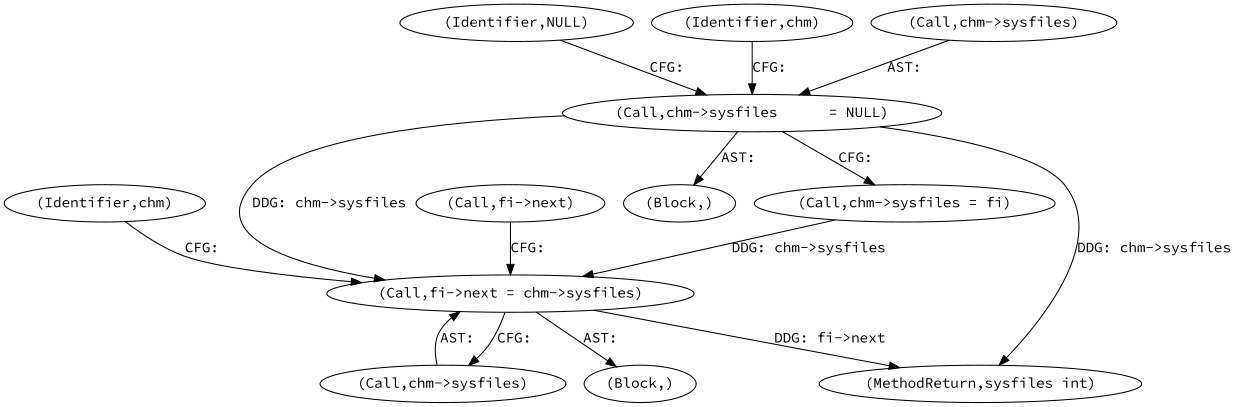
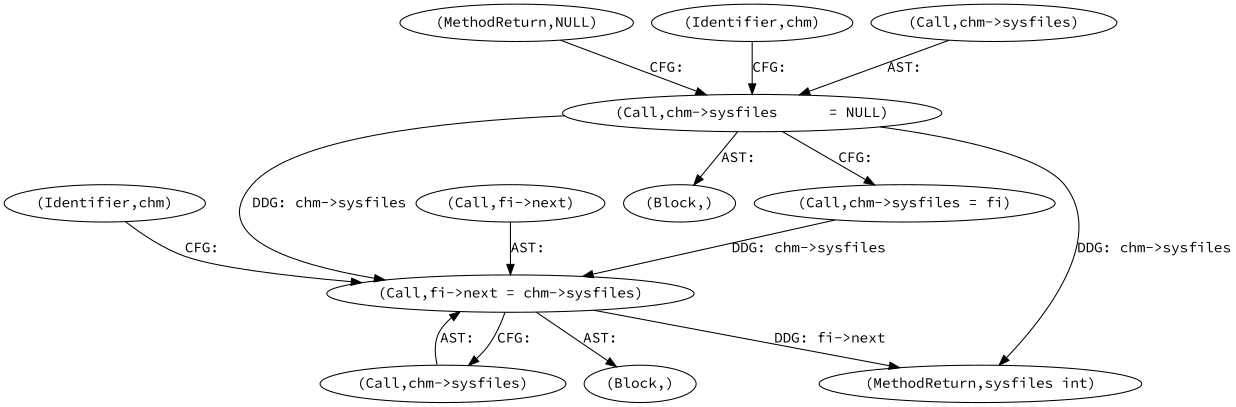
  digraph {
    fontname="Source Code Pro"
    node [fontname="Source Code Pro"]
    edge [fontname="Source Code Pro"]
    n1 [label="(Call,chm->sysfiles      = NULL)"]
    n2 [label="(Call,fi->next = chm->sysfiles)"]
    n3 [label="(Block,)"]
    n4 [label="(MethodReturn,sysfiles int)"]
    n5 [label="(Call,chm->sysfiles = fi)"]
    n6 [label="(Call,chm->sysfiles)"]
    n7 [label="(Block,)"]
-   n8 [label="(Identifier,NULL)"]
+   n8 [label="(MethodReturn,NULL)"]
    n9 [label="(Call,fi->next)"]
    n10 [label="(Identifier,chm)"]
    n11 [label="(Identifier,chm)"]
    n12 [label="(Call,chm->sysfiles)"]
    n1 -> n2 [label="DDG: chm->sysfiles"]
    n1 -> n3 [label="AST: "]
    n1 -> n4 [label="DDG: chm->sysfiles"]
    n1 -> n5 [label="CFG: "]
    n2 -> n4 [label="DDG: fi->next"]
    n2 -> n6 [label="CFG: "]
    n2 -> n7 [label="AST: "]
    n5 -> n2 [label="DDG: chm->sysfiles"]
    n6 -> n2 [label="AST: "]
    n8 -> n1 [label="CFG: "]
-   n9 -> n2 [label="CFG: "]
+   n9 -> n2 [label="AST: "]
    n10 -> n1 [label="CFG: "]
    n11 -> n2 [label="CFG: "]
    n12 -> n1 [label="AST: "]
  }
